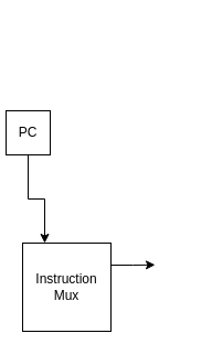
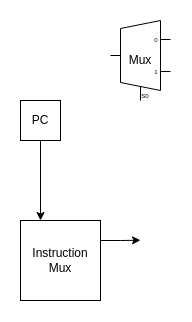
  <mxCell id="0" />
  <mxCell id="1" parent="0" />
  <mxCell id="2" style="edgeStyle=orthogonalEdgeStyle;rounded=0;orthogonalLoop=1;jettySize=auto;html=1;exitX=1;exitY=0.25;exitDx=0;exitDy=0;" edge="1" parent="1" source="3"><mxGeometry relative="1" as="geometry"><mxPoint x="140" y="239.759" as="targetPoint" /></mxGeometry></mxCell>
  <mxCell id="3" value="Instruction&lt;br&gt;Mux" style="whiteSpace=wrap;html=1;aspect=fixed;" vertex="1" parent="1"><mxGeometry x="20" y="220" width="80" height="80" as="geometry" /></mxCell>
  <mxCell id="4" style="edgeStyle=orthogonalEdgeStyle;rounded=0;orthogonalLoop=1;jettySize=auto;html=1;exitX=0.5;exitY=1;exitDx=0;exitDy=0;entryX=0.25;entryY=0;entryDx=0;entryDy=0;" edge="1" parent="1" source="5" target="3"><mxGeometry relative="1" as="geometry" /></mxCell>
- <mxCell id="5" value="PC" style="whiteSpace=wrap;html=1;aspect=fixed;" vertex="1" parent="1"><mxGeometry x="5" y="100" width="40" height="40" as="geometry" /></mxCell>
+ <mxCell id="5" value="PC" style="whiteSpace=wrap;html=1;aspect=fixed;" vertex="1" parent="1"><mxGeometry x="20" y="100" width="40" height="40" as="geometry" /></mxCell>
+ <mxCell id="6" value="&lt;div&gt;Mux&lt;/div&gt;" style="shadow=0;dashed=0;align=center;html=1;strokeWidth=1;shape=mxgraph.electrical.abstract.mux2;operation=demux;whiteSpace=wrap;" vertex="1" parent="1"><mxGeometry x="110" y="20" width="60" height="80" as="geometry" /></mxCell>
